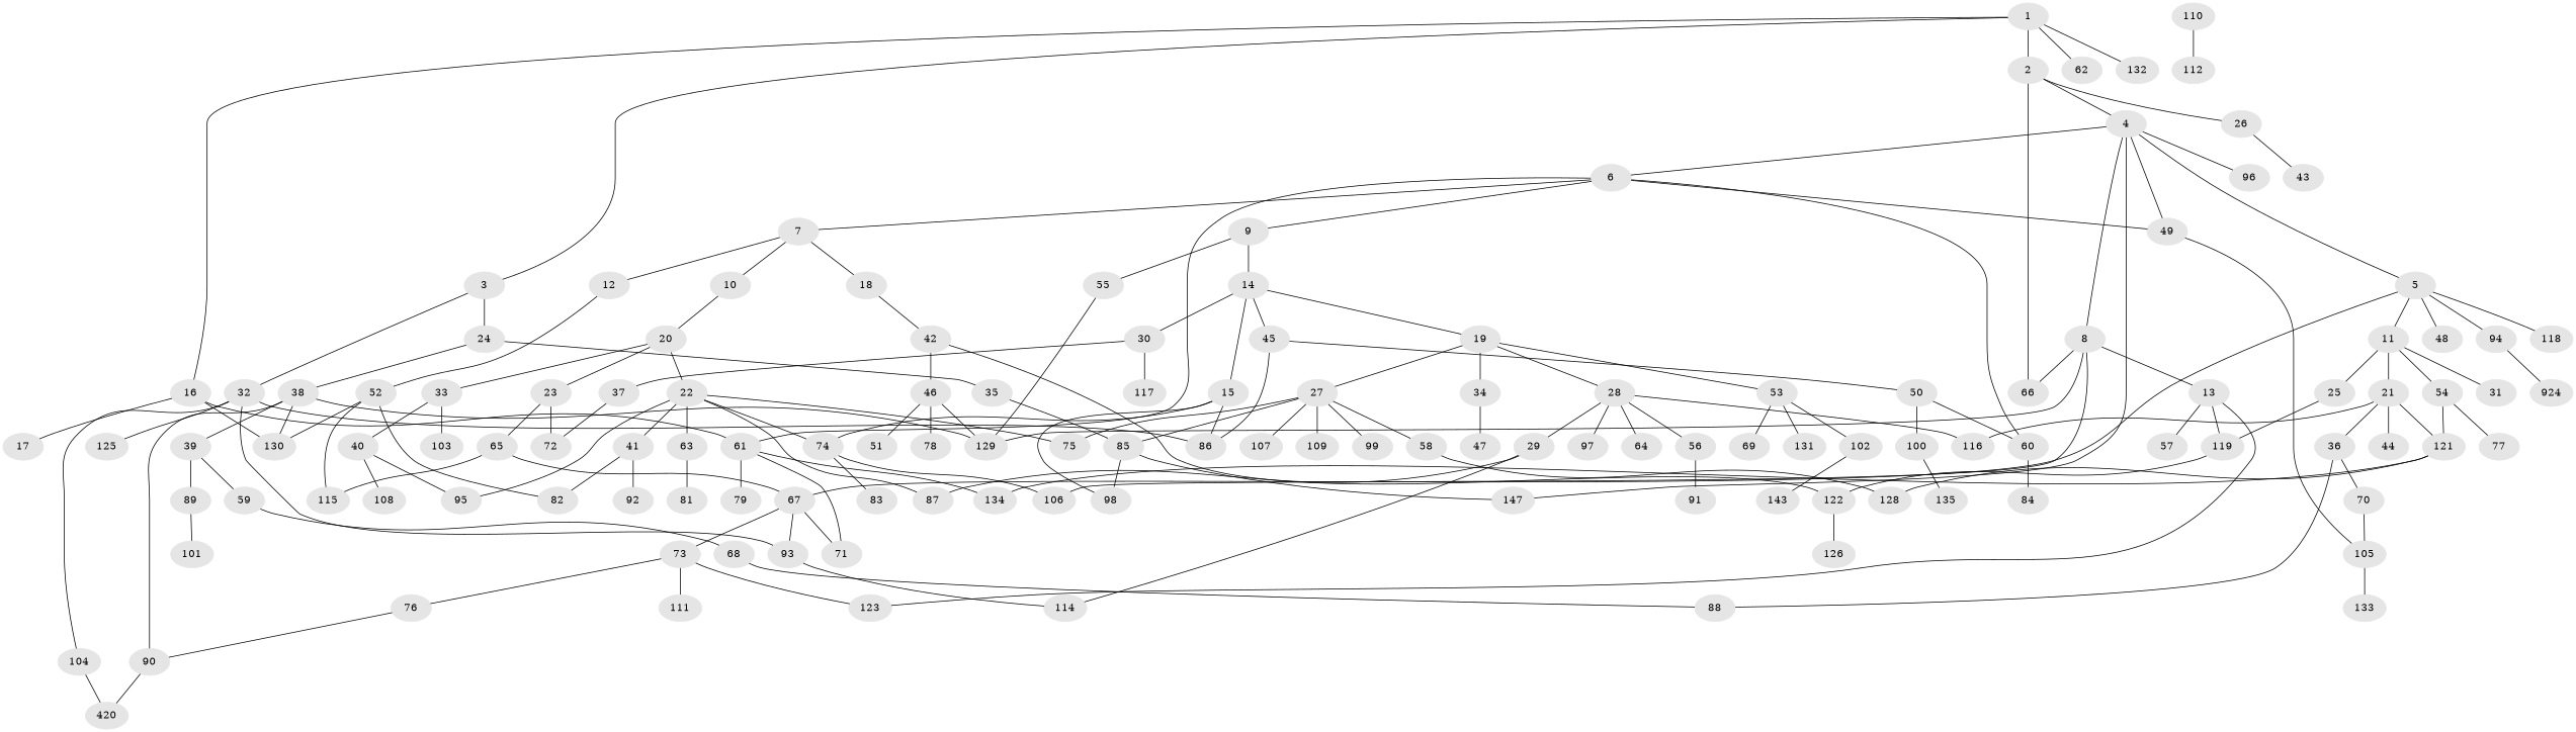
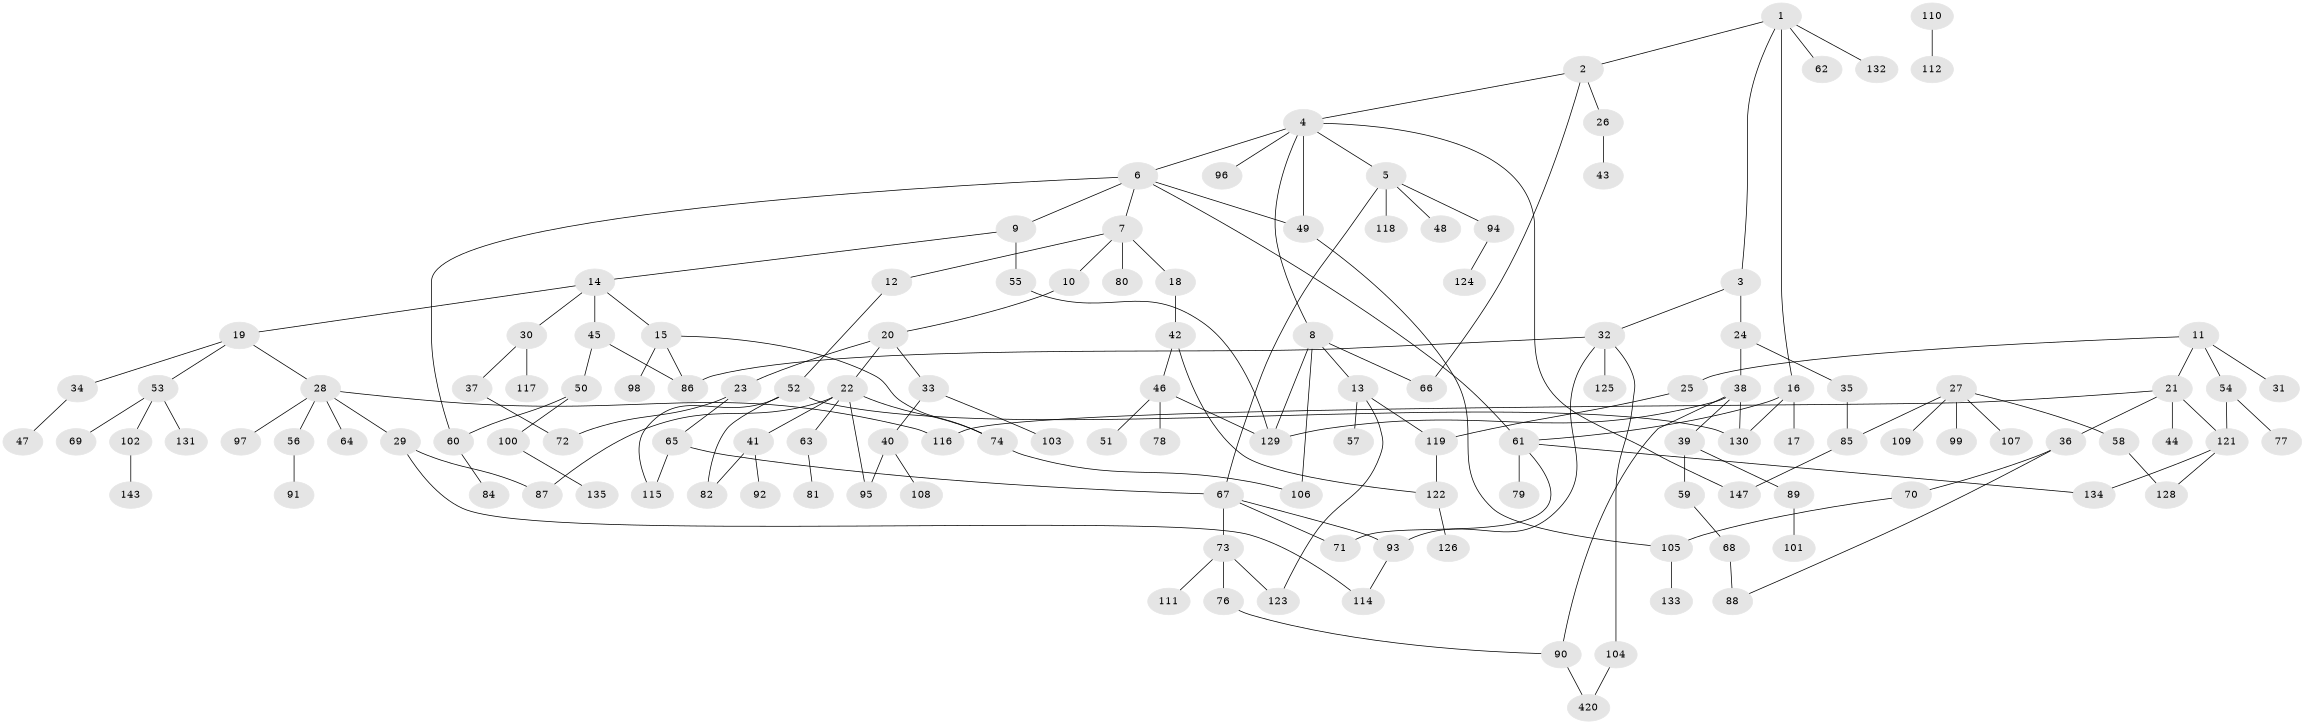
  graph {
    node [color=gray90 style=filled]
    1
    2
    3
    16
    62
    132
    4
    26
    66
    24
    32
    61
    17
    130
    5
    6
    8
    49
    96
    n20 [label=147]
    43
    35
    38
    86
    93
    104
    125
    11
    48
    67
    94
    118
    7
    9
    60
    13
    106
    129
    105
    21
    25
    31
    54
    71
    73
-   124 [label=924]
+   124
    10
    12
    18
+   80
    14
    55
    84
    79
    134
    20
    52
    42
    57
    119
    123
    15
    19
    30
    45
    22
    23
    33
    36
    44
    116
    121
    77
    82
    115
    122
    74
    98
    27
    28
    34
    53
    37
    117
    50
-   83
    46
-   75
    58
    85
    99
    107
    109
    29
    56
    64
    97
    47
    69
    102
    131
    41
    63
    87
    95
    65
    72
    40
    103
    70
    88
    128
    92
    81
    39
    90
    114
    91
    110
    112
    n121 [label=420]
    108
    59
    89
    68
    101
    51
    78
    126
    100
    133
    135
    n133 [label=143]
    76
    111
    1 -- 2
    1 -- 3
    1 -- 16
    1 -- 62
    1 -- 132
    2 -- 4
    2 -- 26
    2 -- 66
    3 -- 24
    3 -- 32
    16 -- 61
    16 -- 17
    16 -- 130
    4 -- 5
    4 -- 6
    4 -- 8
    4 -- 49
    4 -- 96
    4 -- n20
    26 -- 43
    24 -- 35
    24 -- 38
    32 -- 86
    32 -- 93
    32 -- 104
    32 -- 125
    61 -- 71
    61 -- 79
    61 -- 134
-   5 -- 11
    5 -- 48
    5 -- 67
    5 -- 94
    5 -- 118
    6 -- 61
    6 -- 49
    6 -- 7
    6 -- 9
    6 -- 60
    8 -- 66
    8 -- 13
    8 -- 106
    8 -- 129
    49 -- 105
    35 -- 85
    38 -- 130
    38 -- 129
    38 -- 39
    38 -- 90
    93 -- 114
    104 -- n121
    11 -- 21
    11 -- 25
    11 -- 31
    11 -- 54
    67 -- 93
    67 -- 71
    67 -- 73
    94 -- 124
    7 -- 10
    7 -- 12
    7 -- 18
+   7 -- 80
    9 -- 14
    9 -- 55
    60 -- 84
    13 -- 57
    13 -- 119
    13 -- 123
    105 -- 133
    21 -- 36
    21 -- 44
    21 -- 116
    21 -- 121
    25 -- 119
    54 -- 121
    54 -- 77
    73 -- 123
    73 -- 76
    73 -- 111
    10 -- 20
    12 -- 52
    18 -- 42
    14 -- 15
    14 -- 19
    14 -- 30
    14 -- 45
    55 -- 129
    20 -- 22
    20 -- 23
    20 -- 33
    52 -- 130
    52 -- 82
    52 -- 115
    42 -- 122
    42 -- 46
    119 -- 122
    15 -- 86
    15 -- 74
    15 -- 98
-   19 -- 27
    19 -- 28
    19 -- 34
    19 -- 53
    30 -- 37
    30 -- 117
    45 -- 86
    45 -- 50
    22 -- 74
-   22 -- 75
    22 -- 41
    22 -- 63
    22 -- 87
    22 -- 95
    23 -- 65
    23 -- 72
    33 -- 40
    33 -- 103
    36 -- 70
    36 -- 88
    121 -- 134
    121 -- 128
    122 -- 126
    74 -- 106
-   74 -- 83
-   27 -- 75
    27 -- 58
    27 -- 85
    27 -- 99
    27 -- 107
    27 -- 109
    28 -- 116
    28 -- 29
    28 -- 56
    28 -- 64
    28 -- 97
    34 -- 47
    53 -- 69
    53 -- 102
    53 -- 131
    37 -- 72
    50 -- 60
    50 -- 100
    46 -- 129
    46 -- 51
    46 -- 78
    58 -- 128
    85 -- n20
-   85 -- 98
    29 -- 87
    29 -- 114
    56 -- 91
    102 -- n133
    41 -- 82
    41 -- 92
    63 -- 81
    65 -- 67
    65 -- 115
    40 -- 95
    40 -- 108
    70 -- 105
    39 -- 59
    39 -- 89
    90 -- n121
    110 -- 112
    59 -- 68
    89 -- 101
    68 -- 88
    100 -- 135
    76 -- 90
  }
